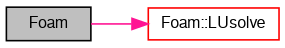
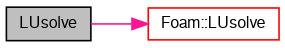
  digraph {
    rankdir=LR
    node [fontname=FreeSans fontsize=10 shape=record]
-   n1 [color=black fillcolor=grey75 fontcolor=black height=0.2 label=Foam style=filled width=0.4]
+   n1 [color=black fillcolor=grey75 fontcolor=black height=0.2 label=LUsolve style=filled width=0.4]
    n2 [color=red height=0.2 label="Foam::LUsolve" width=0.4]
    n1 -> n2 [color=deeppink fontname=FreeSans fontsize=10 labelfontname=FreeSans labelfontsize=10 style=solid]
  }
